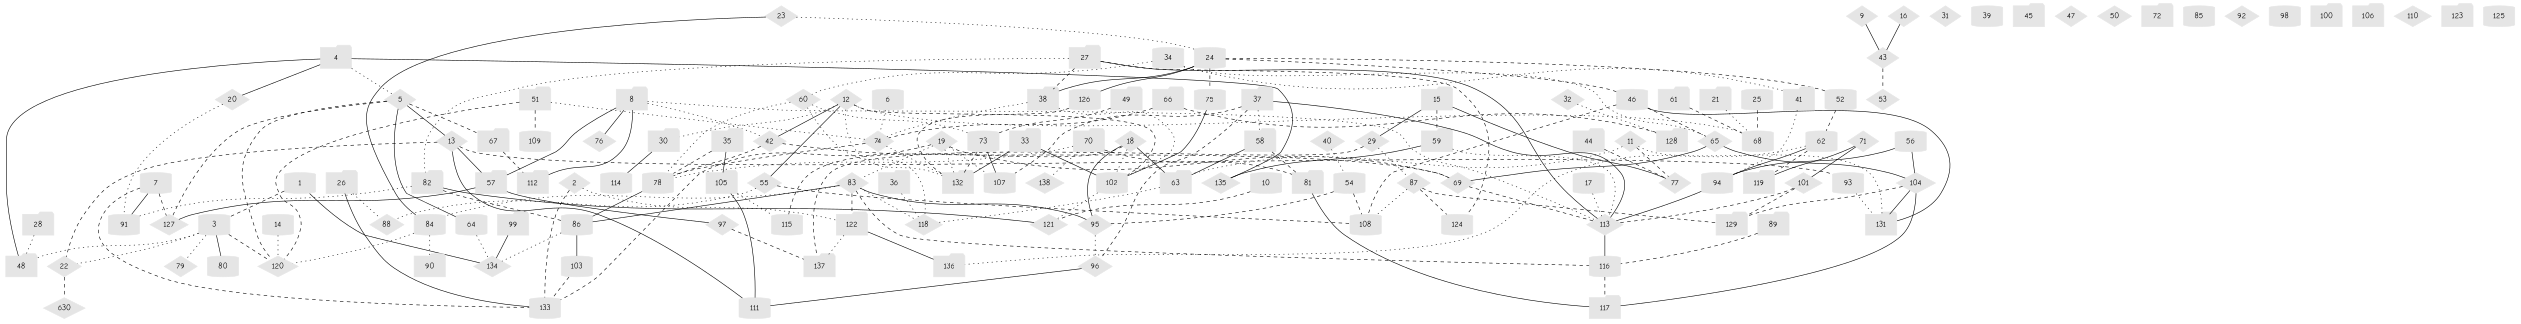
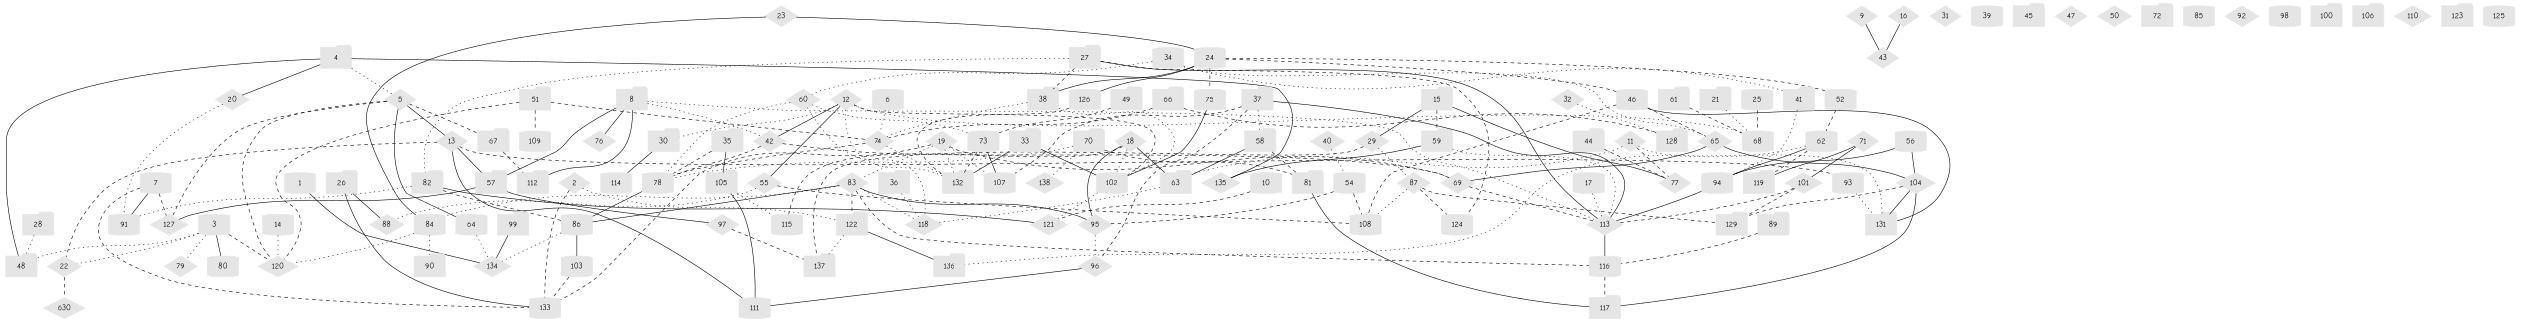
  graph {
    fontname="Comic Neue"
    node [color=gray90 fontname="Comic Neue" shape=diamond style=filled]
    edge [fontname="Comic Neue" style=dashed]
    1 [shape=cylinder]
    3 [shape=cylinder]
    134
    22
    48 [shape=folder]
    79
    80 [shape=cylinder]
    120
    122 [shape=folder]
    2
    133 [shape=cylinder]
    137 [shape=folder]
    136 [shape=folder]
    n14 [label=630]
    4 [shape=folder]
    5
    20
    135
    13
    64 [shape=cylinder]
    67 [shape=folder]
    127
    91 [shape=cylinder]
    57 [shape=folder]
    93 [shape=cylinder]
    111 [shape=cylinder]
    112 [shape=folder]
    6 [shape=cylinder]
    74
    132 [shape=folder]
    78 [shape=cylinder]
    7 [shape=cylinder]
    8 [shape=folder]
    42
    76
    113
    69
    97
    116 [shape=cylinder]
    9
    43
-   53
    10 [shape=cylinder]
    121
    63 [shape=folder]
    11
    77
    131 [shape=folder]
    118
    12
    30 [shape=folder]
    55
    68 [shape=cylinder]
    102 [shape=cylinder]
    114 [shape=cylinder]
    88
    108 [shape=cylinder]
    14 [shape=cylinder]
    15 [shape=folder]
    29
    59 [shape=folder]
    87
    16
    17 [shape=cylinder]
    18
    95
    115 [shape=cylinder]
    96
    19
    83
    107 [shape=cylinder]
    84 [shape=cylinder]
    86 [shape=cylinder]
    21 [shape=folder]
    24 [shape=cylinder]
    23
    38 [shape=folder]
    46 [shape=cylinder]
    52 [shape=cylinder]
    75 [shape=cylinder]
    126 [shape=cylinder]
    90 [shape=folder]
    65
    62 [shape=cylinder]
    25 [shape=cylinder]
    26 [shape=folder]
    27 [shape=folder]
    82 [shape=folder]
    124 [shape=cylinder]
    109 [shape=cylinder]
    28 [shape=folder]
    129 [shape=folder]
    31
    128 [shape=folder]
    32
    33 [shape=folder]
    34 [shape=cylinder]
    41 [shape=folder]
    60
    94 [shape=cylinder]
    73 [shape=cylinder]
    104
    35 [shape=folder]
    105 [shape=folder]
    36 [shape=folder]
    37 [shape=folder]
    58 [shape=folder]
    81 [shape=folder]
    39 [shape=cylinder]
    54 [shape=cylinder]
    40
    44 [shape=folder]
    45 [shape=folder]
    47
    49 [shape=folder]
    50
    51 [shape=folder]
    119 [shape=folder]
    56 [shape=cylinder]
    117 [shape=folder]
    61 [shape=folder]
    66 [shape=folder]
    70 [shape=folder]
    138
    71
    101
    72 [shape=folder]
    103 [shape=cylinder]
    85 [shape=cylinder]
    89 [shape=folder]
    92
    98 [shape=cylinder]
    99 [shape=folder]
    100 [shape=folder]
    106 [shape=folder]
    110
    123 [shape=folder]
    125 [shape=cylinder]
-   1 -- 3
    1 -- 134 [style=solid]
    3 -- 22 [style=dotted]
    3 -- 48 [style=dotted]
    3 -- 79 [style=dotted]
    3 -- 80 [style=solid]
    3 -- 120
    22 -- n14
    122 -- 137 [style=dotted]
    122 -- 136 [style=solid]
    2 -- 122 [style=dotted]
    2 -- 133
    4 -- 48 [style=solid]
    4 -- 5 [style=dotted]
    4 -- 20 [style=solid]
    4 -- 135 [style=solid]
    5 -- 120
    5 -- 13 [style=solid]
    5 -- 64 [style=solid]
    5 -- 67
    5 -- 127
    20 -- 91 [style=dotted]
    13 -- 22
    13 -- 57 [style=solid]
    13 -- 93
    13 -- 111 [style=solid]
    64 -- 134 [style=dotted]
    67 -- 112
    57 -- 127 [style=solid]
    57 -- 97 [style=solid]
    93 -- 131 [style=dotted]
    6 -- 74 [style=dotted]
    74 -- 132 [style=dotted]
    74 -- 78
    78 -- 86 [style=solid]
    7 -- 133
    7 -- 127
    7 -- 91 [style=solid]
    8 -- 57 [style=solid]
    8 -- 112 [style=solid]
    8 -- 42 [style=dotted]
    8 -- 76 [style=solid]
    8 -- 113 [style=dotted]
    42 -- 78
    42 -- 69
    113 -- 116 [style=solid]
    69 -- 113
    97 -- 137
    116 -- 117
    9 -- 43 [style=solid]
-   43 -- 53
    10 -- 121
    63 -- 118 [style=dotted]
    11 -- 63 [style=dotted]
    11 -- 77
    11 -- 131 [style=dotted]
    12 -- 132 [style=dotted]
    12 -- 42 [style=solid]
    12 -- 30 [style=dotted]
    12 -- 55 [style=solid]
    12 -- 68 [style=dotted]
    12 -- 102
    30 -- 114 [style=solid]
    55 -- 88 [style=dotted]
    55 -- 108
    102 -- 121 [style=dotted]
    14 -- 120 [style=dotted]
    15 -- 77 [style=solid]
    15 -- 29 [style=solid]
    15 -- 59
    29 -- 137
    29 -- 87 [style=dotted]
    59 -- 135 [style=solid]
    59 -- 113 [style=dotted]
    87 -- 108 [style=dotted]
    87 -- 124
    87 -- 129
    16 -- 43 [style=solid]
    17 -- 113 [style=dotted]
    18 -- 63 [style=solid]
    18 -- 102 [style=dotted]
    18 -- 95 [style=solid]
    18 -- 115
    95 -- 96 [style=dotted]
    96 -- 111 [style=solid]
    19 -- 133
    19 -- 132 [style=dotted]
    19 -- 69
    19 -- 83 [style=dotted]
    19 -- 107 [style=dotted]
    83 -- 122
    83 -- 116
    83 -- 118 [style=dotted]
    83 -- 95 [style=solid]
    83 -- 84 [style=dotted]
    83 -- 86 [style=solid]
    84 -- 120 [style=dotted]
    84 -- 90 [style=dotted]
    86 -- 134 [style=dotted]
    86 -- 103 [style=solid]
    21 -- 68 [style=dotted]
    24 -- 38 [style=solid]
    24 -- 46
    24 -- 52
    24 -- 75
    24 -- 126 [style=solid]
    23 -- 84 [style=solid]
-   23 -- 24 [style=dotted]
+   23 -- 24 [style=solid]
    38 -- 74 [style=dotted]
    38 -- 102 [style=dotted]
    46 -- 131 [style=solid]
    46 -- 108
    46 -- 65
    52 -- 62
    75 -- 102 [style=solid]
    126 -- 132
    65 -- 69 [style=solid]
    65 -- 104 [style=solid]
    62 -- 136 [style=dotted]
    62 -- 94 [style=solid]
    62 -- 119
    25 -- 68
    26 -- 133 [style=solid]
-   26 -- 88 [style=dotted]
+   26 -- 88 [style=solid]
    27 -- 113 [style=solid]
    27 -- 38
    27 -- 82 [style=dotted]
    27 -- 124
    82 -- 91 [style=dotted]
    82 -- 121 [style=solid]
    82 -- 86
    28 -- 48 [style=dotted]
    32 -- 128 [style=dotted]
    33 -- 132 [style=solid]
    33 -- 102 [style=solid]
    34 -- 65 [style=dotted]
    34 -- 41 [style=dotted]
    34 -- 60 [style=dotted]
    41 -- 94 [style=dotted]
    60 -- 78 [style=dotted]
    60 -- 118 [style=dotted]
    60 -- 73 [style=dotted]
    94 -- 113 [style=solid]
    73 -- 132
    73 -- 107 [style=solid]
    104 -- 131 [style=solid]
    104 -- 129
    104 -- 117 [style=solid]
    35 -- 78
    35 -- 105 [style=solid]
    105 -- 111 [style=solid]
    105 -- 115 [style=dotted]
    36 -- 118 [style=dotted]
    37 -- 113 [style=solid]
    37 -- 96
    37 -- 107
    37 -- 58 [style=dotted]
    58 -- 63 [style=solid]
    58 -- 81
    81 -- 117 [style=solid]
    54 -- 108
    54 -- 95
    40 -- 54 [style=dotted]
    44 -- 77
    49 -- 73
    51 -- 120
-   51 -- 74 [style=dotted]
+   51 -- 74
    51 -- 109
    56 -- 94 [style=solid]
    56 -- 104 [style=solid]
    61 -- 68
    66 -- 74
    66 -- 128
    70 -- 78 [style=dotted]
    70 -- 81
    70 -- 138 [style=dotted]
    71 -- 119 [style=solid]
    71 -- 101 [style=solid]
    101 -- 113
    101 -- 129
    103 -- 133
    89 -- 116
    99 -- 134 [style=solid]
  }
